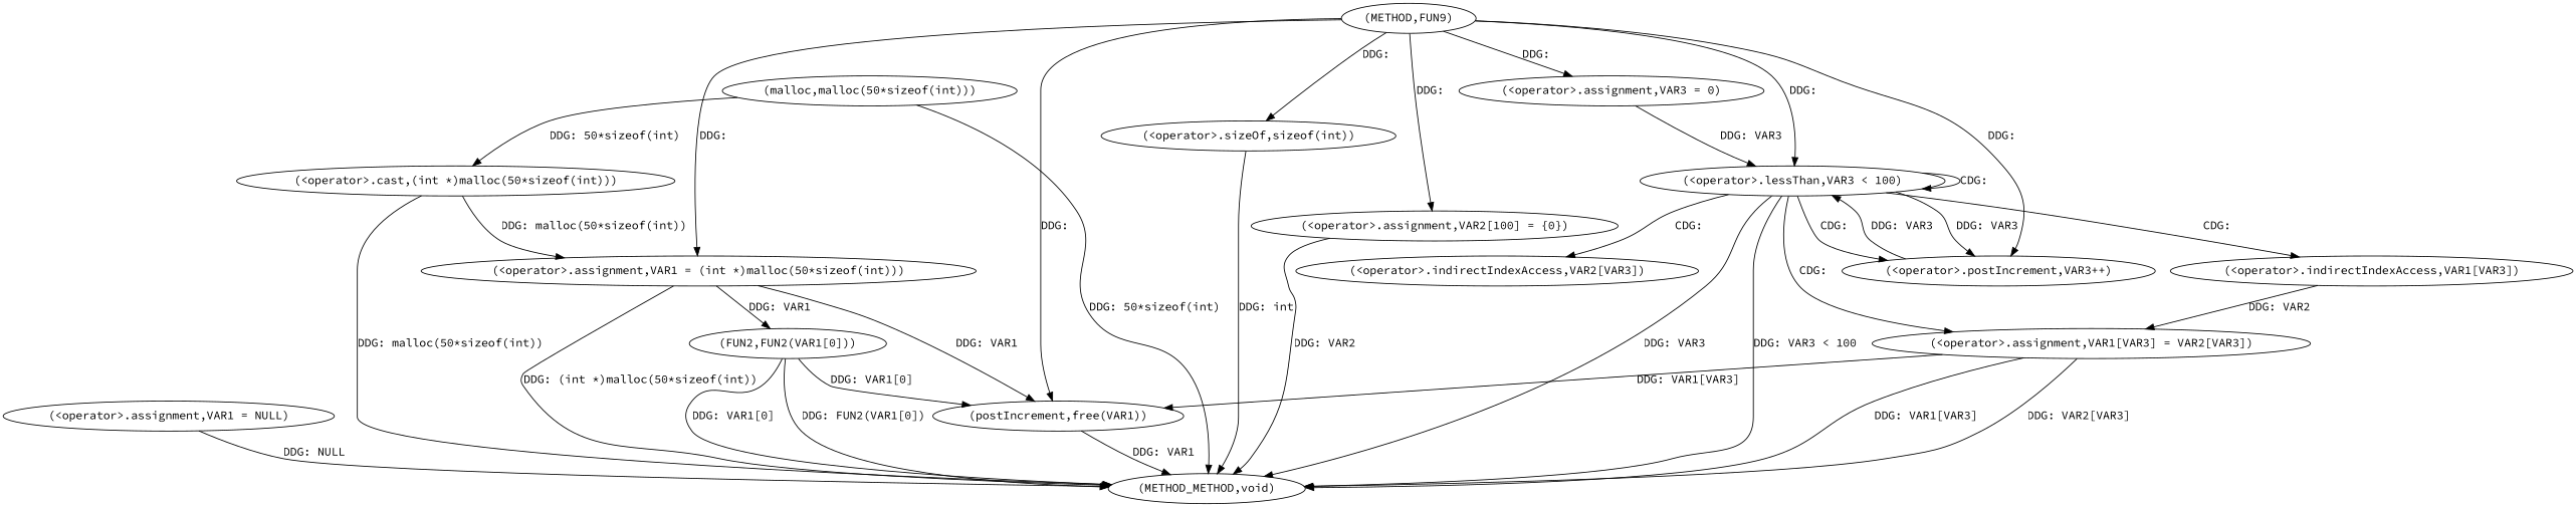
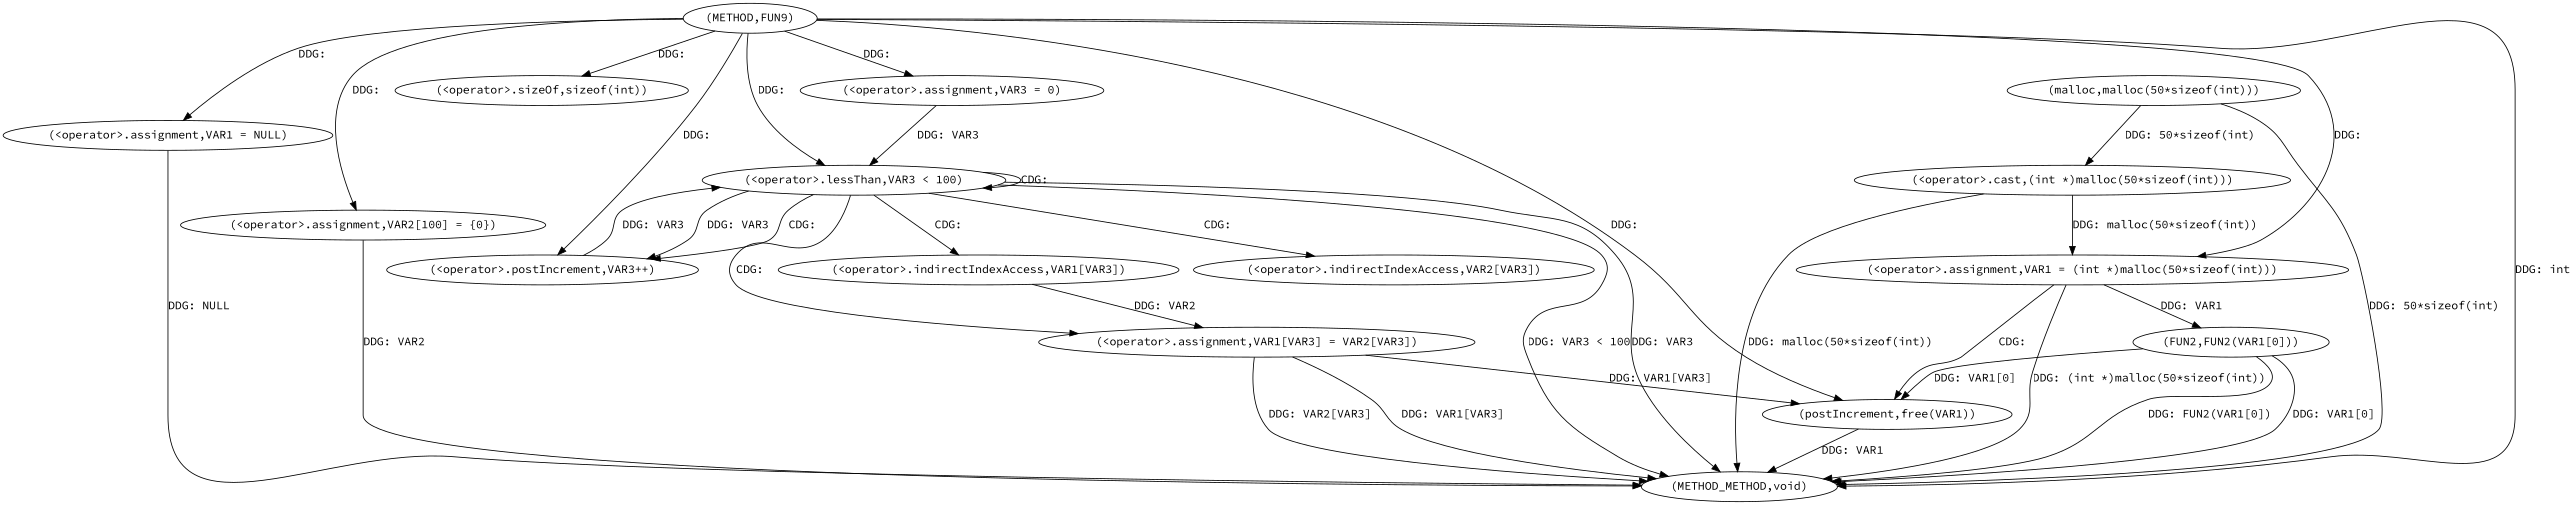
  digraph {
    fontname="Source Code Pro"
    node [fontname="Source Code Pro"]
    edge [fontname="Source Code Pro"]
    n1 [label="(METHOD,FUN9)"]
    n2 [label="(<operator>.assignment,VAR1 = NULL)"]
    n3 [label="(<operator>.assignment,VAR1 = (int *)malloc(50*sizeof(int)))"]
    n4 [label="(<operator>.sizeOf,sizeof(int))"]
    n5 [label="(<operator>.assignment,VAR2[100] = {0})"]
    n6 [label="(<operator>.assignment,VAR3 = 0)"]
    n7 [label="(<operator>.lessThan,VAR3 < 100)"]
    n8 [label="(<operator>.postIncrement,VAR3++)"]
    n9 [label="(postIncrement,free(VAR1))"]
    n10 [label="(METHOD_METHOD,void)"]
    n11 [label="(FUN2,FUN2(VAR1[0]))"]
    n12 [label="(<operator>.assignment,VAR1[VAR3] = VAR2[VAR3])"]
    n13 [label="(<operator>.indirectIndexAccess,VAR1[VAR3])"]
    n14 [label="(<operator>.indirectIndexAccess,VAR2[VAR3])"]
    n15 [label="(<operator>.cast,(int *)malloc(50*sizeof(int)))"]
    n16 [label="(malloc,malloc(50*sizeof(int)))"]
+   n1 -> n2 [label="DDG: "]
    n1 -> n3 [label="DDG: "]
    n1 -> n4 [label="DDG: "]
    n1 -> n5 [label="DDG: "]
    n1 -> n6 [label="DDG: "]
    n1 -> n7 [label="DDG: "]
    n1 -> n8 [label="DDG: "]
    n1 -> n9 [label="DDG: "]
    n2 -> n10 [label="DDG: NULL"]
-   n3 -> n9 [label="DDG: VAR1"]
+   n3 -> n9 [label="CDG: "]
    n3 -> n10 [label="DDG: (int *)malloc(50*sizeof(int))"]
    n3 -> n11 [label="DDG: VAR1"]
-   n4 -> n10 [label="DDG: int"]
+   n1 -> n10 [label="DDG: int"]
    n5 -> n10 [label="DDG: VAR2"]
    n6 -> n7 [label="DDG: VAR3"]
    n7 -> n7 [label="CDG: "]
    n7 -> n8 [label="DDG: VAR3"]
    n7 -> n8 [label="CDG: "]
    n7 -> n10 [label="DDG: VAR3 < 100"]
    n7 -> n10 [label="DDG: VAR3"]
    n7 -> n12 [label="CDG: "]
    n7 -> n13 [label="CDG: "]
    n7 -> n14 [label="CDG: "]
    n8 -> n7 [label="DDG: VAR3"]
    n9 -> n10 [label="DDG: VAR1"]
    n11 -> n9 [label="DDG: VAR1[0]"]
    n11 -> n10 [label="DDG: VAR1[0]"]
    n11 -> n10 [label="DDG: FUN2(VAR1[0])"]
    n12 -> n9 [label="DDG: VAR1[VAR3]"]
    n12 -> n10 [label="DDG: VAR2[VAR3]"]
    n12 -> n10 [label="DDG: VAR1[VAR3]"]
    n13 -> n12 [label="DDG: VAR2"]
    n15 -> n3 [label="DDG: malloc(50*sizeof(int))"]
    n15 -> n10 [label="DDG: malloc(50*sizeof(int))"]
    n16 -> n10 [label="DDG: 50*sizeof(int)"]
    n16 -> n15 [label="DDG: 50*sizeof(int)"]
  }
